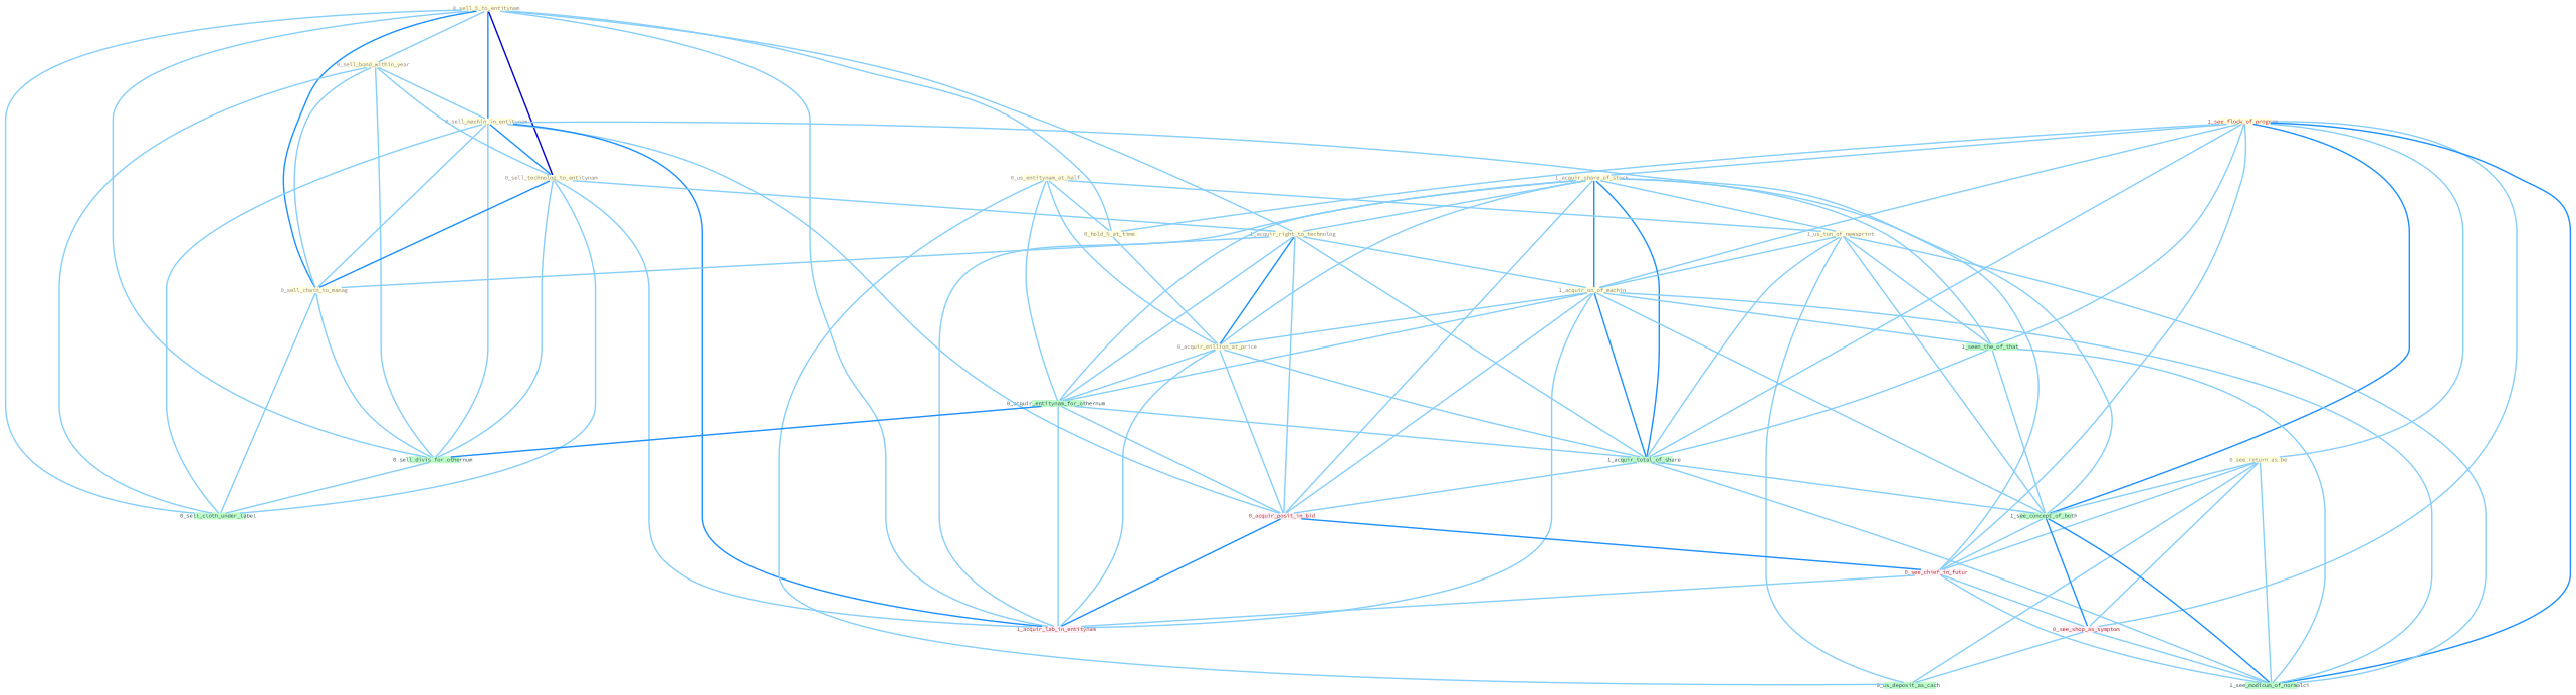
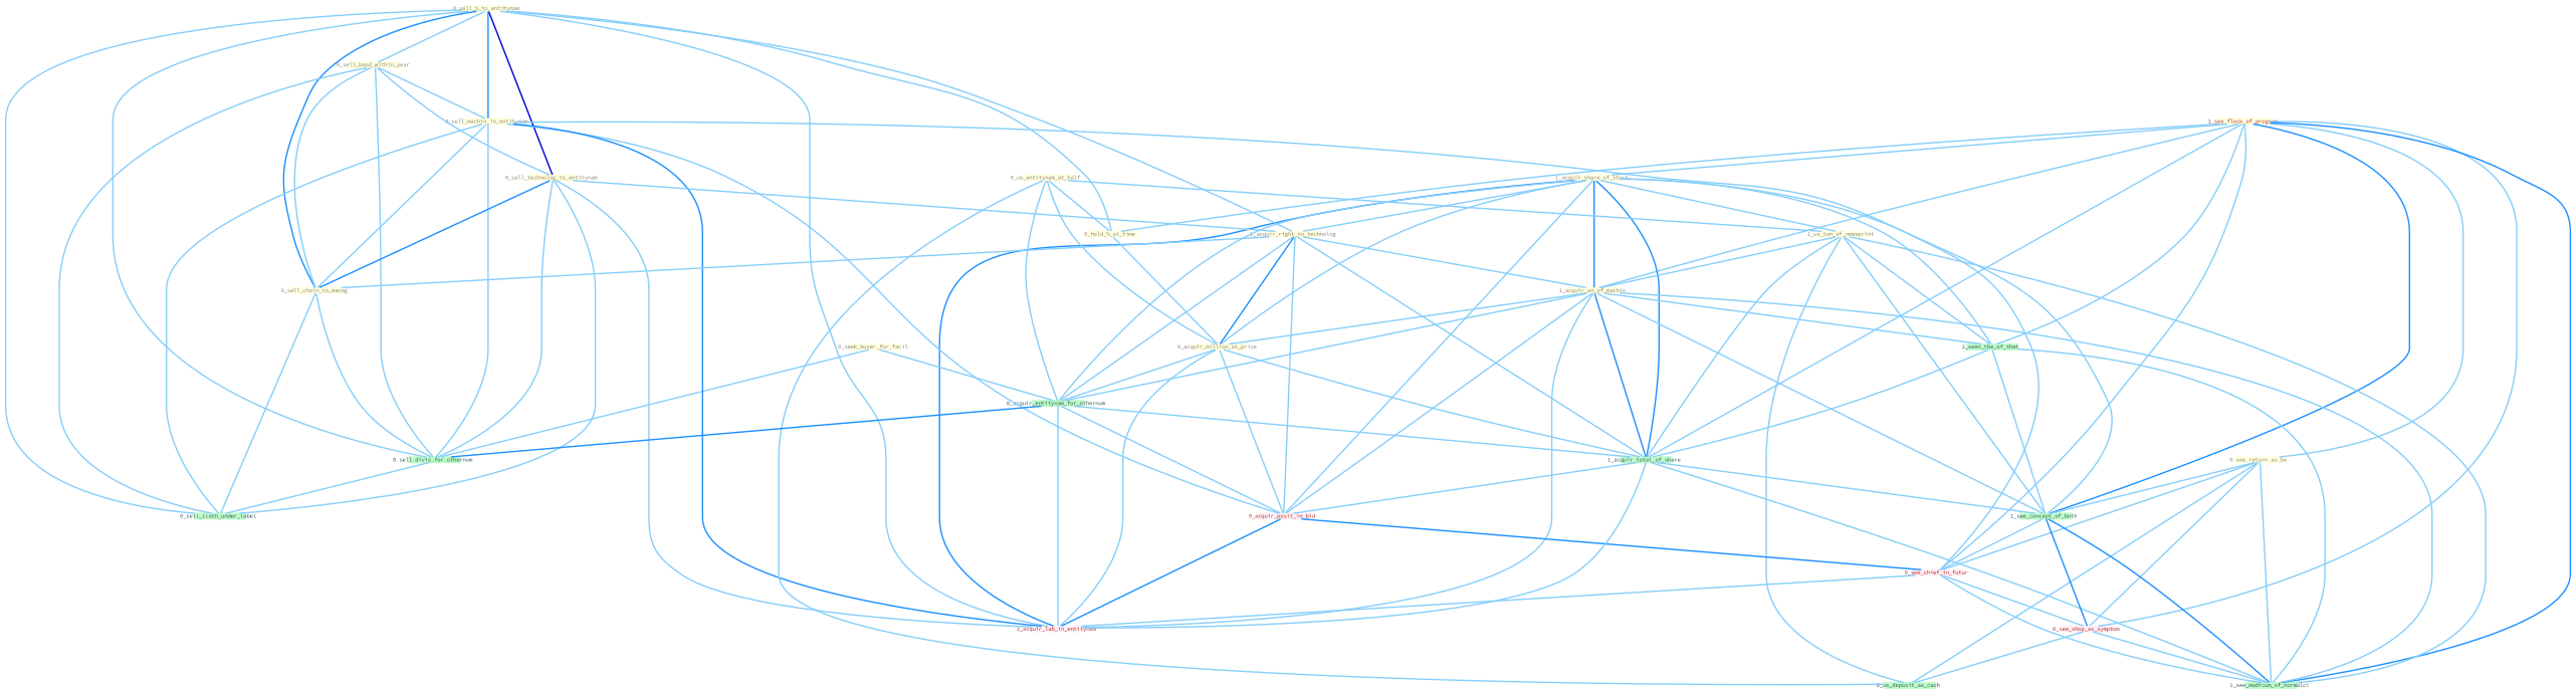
  graph {
    fontname="Source Code Pro"
    node [color="#ffffe0" fixedsize=true fontcolor="#8b7d6b" fontname="Source Code Pro" fontsize=4 shape=polygon style=filled]
    edge [color="#87cefa" fontname="Source Code Pro" w=1]
    "1_see_flock_of_program " [fontcolor="#b22222" height=.06 width=.5]
    "1_acquir_share_of_stock " [height=.06 width=.5]
    "0_sell_%_to_entitynam " [height=.06 width=.5]
    "0_sell_bond_within_year " [height=.06 width=.5]
+   "0_seek_buyer_for_facil " [height=.06 width=.5]
    "0_sell_machin_in_entitynam " [height=.06 width=.5]
    "0_sell_technolog_to_entitynam " [height=.06 width=.5]
    "0_see_return_as_be " [height=.06 width=.5]
    "0_us_entitynam_at_half " [height=.06 width=.5]
    "1_acquir_right_to_technolog " [height=.06 width=.5]
    "0_hold_%_at_time " [height=.06 width=.5]
    "0_sell_chain_to_manag " [height=.06 width=.5]
    "1_us_ton_of_newsprint " [height=.06 width=.5]
    "1_acquir_on_of_machin " [height=.06 width=.5]
    "0_acquir_million_at_price " [height=.06 width=.5]
    "0_acquir_posit_in_bid " [color="#fff0f5" fontcolor="#b22222" height=.06 width=.5]
    "0_see_chief_in_futur " [color="#fff0f5" fontcolor="#b22222" height=.06 width=.5]
    "0_see_shop_as_symptom " [color="#fff0f5" fontcolor="#b22222" height=.06 width=.5]
    "1_acquir_lab_in_entitynam " [color="#fff0f5" fontcolor="#b22222" height=.06 width=.5]
    "1_seen_the_of_that " [color="#BDFCC9" fontcolor="#2f4f4f" height=.06 width=.5]
    "1_acquir_total_of_share " [color="#BDFCC9" fontcolor="#2f4f4f" height=.06 width=.5]
    "1_see_concept_of_both " [color="#BDFCC9" fontcolor="#2f4f4f" height=.06 width=.5]
    "1_see_modicum_of_normalci " [color="#BDFCC9" fontcolor="#2f4f4f" height=.06 width=.5]
    "0_acquir_entitynam_for_othernum " [color="#BDFCC9" fontcolor="#2f4f4f" height=.06 width=.5]
    "0_sell_divis_for_othernum " [color="#BDFCC9" fontcolor="#2f4f4f" height=.06 width=.5]
    "0_sell_cloth_under_label " [color="#BDFCC9" fontcolor="#2f4f4f" height=.06 width=.5]
    "0_us_deposit_as_cach " [color="#BDFCC9" fontcolor="#2f4f4f" height=.06 width=.5]
    subgraph sub_1 {
      "1_see_flock_of_program "
      "1_acquir_share_of_stock "
      "0_sell_%_to_entitynam "
      "0_sell_bond_within_year "
+     "0_seek_buyer_for_facil "
      "0_sell_machin_in_entitynam "
      "0_sell_technolog_to_entitynam "
      "0_see_return_as_be "
      "0_us_entitynam_at_half "
      "1_acquir_right_to_technolog "
      "0_hold_%_at_time "
      "0_sell_chain_to_manag "
      "1_us_ton_of_newsprint "
      "1_acquir_on_of_machin "
      "0_acquir_million_at_price "
    }
    subgraph sub_2 {
      "0_acquir_posit_in_bid "
      "0_see_chief_in_futur "
      "0_see_shop_as_symptom "
      "1_acquir_lab_in_entitynam "
    }
    "1_see_flock_of_program " -- "1_acquir_share_of_stock "
    "1_see_flock_of_program " -- "0_see_return_as_be "
    "1_see_flock_of_program " -- "0_hold_%_at_time "
    "1_see_flock_of_program " -- "1_acquir_on_of_machin "
    "1_see_flock_of_program " -- "0_see_chief_in_futur "
    "1_see_flock_of_program " -- "0_see_shop_as_symptom "
    "1_see_flock_of_program " -- "1_seen_the_of_that "
    "1_see_flock_of_program " -- "1_acquir_total_of_share "
    "1_see_flock_of_program " -- "1_see_concept_of_both " [color="#1e90ff" w=2]
    "1_see_flock_of_program " -- "1_see_modicum_of_normalci " [color="#1e90ff" w=2]
    "1_acquir_share_of_stock " -- "1_acquir_right_to_technolog "
    "1_acquir_share_of_stock " -- "1_us_ton_of_newsprint "
    "1_acquir_share_of_stock " -- "1_acquir_on_of_machin " [color="#1e90ff" w=2]
    "1_acquir_share_of_stock " -- "0_acquir_million_at_price "
    "1_acquir_share_of_stock " -- "0_acquir_posit_in_bid "
-   "1_acquir_share_of_stock " -- "1_acquir_lab_in_entitynam "
+   "1_acquir_share_of_stock " -- "1_acquir_lab_in_entitynam " [color="#1e90ff"]
    "1_acquir_share_of_stock " -- "1_seen_the_of_that "
    "1_acquir_share_of_stock " -- "1_acquir_total_of_share " [color="#1e90ff" w=2]
    "1_acquir_share_of_stock " -- "1_see_concept_of_both "
    "1_acquir_share_of_stock " -- "0_acquir_entitynam_for_othernum "
    "0_sell_%_to_entitynam " -- "0_sell_bond_within_year "
    "0_sell_%_to_entitynam " -- "0_sell_machin_in_entitynam " [color="#1e90ff" w=2]
    "0_sell_%_to_entitynam " -- "0_sell_technolog_to_entitynam " [color="#0000cd" w=3]
    "0_sell_%_to_entitynam " -- "1_acquir_right_to_technolog "
    "0_sell_%_to_entitynam " -- "0_hold_%_at_time "
    "0_sell_%_to_entitynam " -- "0_sell_chain_to_manag " [color="#1e90ff" w=2]
    "0_sell_%_to_entitynam " -- "1_acquir_lab_in_entitynam "
    "0_sell_%_to_entitynam " -- "0_sell_divis_for_othernum "
    "0_sell_%_to_entitynam " -- "0_sell_cloth_under_label "
    "0_sell_bond_within_year " -- "0_sell_machin_in_entitynam "
    "0_sell_bond_within_year " -- "0_sell_technolog_to_entitynam "
    "0_sell_bond_within_year " -- "0_sell_chain_to_manag "
    "0_sell_bond_within_year " -- "0_sell_divis_for_othernum "
    "0_sell_bond_within_year " -- "0_sell_cloth_under_label "
-   "0_sell_machin_in_entitynam " -- "0_sell_technolog_to_entitynam " [color="#1e90ff" w=2]
+   "0_seek_buyer_for_facil " -- "0_acquir_entitynam_for_othernum "
+   "0_seek_buyer_for_facil " -- "0_sell_divis_for_othernum "
    "0_sell_machin_in_entitynam " -- "0_sell_chain_to_manag "
    "0_sell_machin_in_entitynam " -- "0_acquir_posit_in_bid "
    "0_sell_machin_in_entitynam " -- "0_see_chief_in_futur "
    "0_sell_machin_in_entitynam " -- "1_acquir_lab_in_entitynam " [color="#1e90ff" w=2]
    "0_sell_machin_in_entitynam " -- "0_sell_divis_for_othernum "
    "0_sell_machin_in_entitynam " -- "0_sell_cloth_under_label "
    "0_sell_technolog_to_entitynam " -- "1_acquir_right_to_technolog "
    "0_sell_technolog_to_entitynam " -- "0_sell_chain_to_manag " [color="#1e90ff" w=2]
    "0_sell_technolog_to_entitynam " -- "1_acquir_lab_in_entitynam "
    "0_sell_technolog_to_entitynam " -- "0_sell_divis_for_othernum "
    "0_sell_technolog_to_entitynam " -- "0_sell_cloth_under_label "
    "0_see_return_as_be " -- "0_see_chief_in_futur "
    "0_see_return_as_be " -- "0_see_shop_as_symptom " [w=2]
    "0_see_return_as_be " -- "1_see_concept_of_both "
    "0_see_return_as_be " -- "1_see_modicum_of_normalci "
    "0_see_return_as_be " -- "0_us_deposit_as_cach "
    "0_us_entitynam_at_half " -- "0_hold_%_at_time "
    "0_us_entitynam_at_half " -- "1_us_ton_of_newsprint "
    "0_us_entitynam_at_half " -- "0_acquir_million_at_price "
    "0_us_entitynam_at_half " -- "0_acquir_entitynam_for_othernum "
    "0_us_entitynam_at_half " -- "0_us_deposit_as_cach "
    "1_acquir_right_to_technolog " -- "0_sell_chain_to_manag "
    "1_acquir_right_to_technolog " -- "1_acquir_on_of_machin "
    "1_acquir_right_to_technolog " -- "0_acquir_million_at_price " [color="#1e90ff"]
    "1_acquir_right_to_technolog " -- "0_acquir_posit_in_bid "
    "1_acquir_right_to_technolog " -- "1_acquir_total_of_share "
    "1_acquir_right_to_technolog " -- "0_acquir_entitynam_for_othernum "
    "0_hold_%_at_time " -- "0_acquir_million_at_price "
    "0_sell_chain_to_manag " -- "0_sell_divis_for_othernum "
    "0_sell_chain_to_manag " -- "0_sell_cloth_under_label "
    "1_us_ton_of_newsprint " -- "1_acquir_on_of_machin "
    "1_us_ton_of_newsprint " -- "1_seen_the_of_that "
    "1_us_ton_of_newsprint " -- "1_acquir_total_of_share "
    "1_us_ton_of_newsprint " -- "1_see_concept_of_both "
    "1_us_ton_of_newsprint " -- "1_see_modicum_of_normalci "
    "1_us_ton_of_newsprint " -- "0_us_deposit_as_cach "
    "1_acquir_on_of_machin " -- "0_acquir_million_at_price "
    "1_acquir_on_of_machin " -- "0_acquir_posit_in_bid "
    "1_acquir_on_of_machin " -- "1_acquir_lab_in_entitynam "
    "1_acquir_on_of_machin " -- "1_seen_the_of_that "
    "1_acquir_on_of_machin " -- "1_acquir_total_of_share " [color="#1e90ff" w=2]
    "1_acquir_on_of_machin " -- "1_see_concept_of_both "
    "1_acquir_on_of_machin " -- "1_see_modicum_of_normalci "
    "1_acquir_on_of_machin " -- "0_acquir_entitynam_for_othernum "
    "0_acquir_million_at_price " -- "0_acquir_posit_in_bid "
    "0_acquir_million_at_price " -- "1_acquir_lab_in_entitynam "
    "0_acquir_million_at_price " -- "1_acquir_total_of_share "
    "0_acquir_million_at_price " -- "0_acquir_entitynam_for_othernum "
    "0_acquir_posit_in_bid " -- "0_see_chief_in_futur " [color="#1e90ff"]
    "0_acquir_posit_in_bid " -- "1_acquir_lab_in_entitynam " [color="#1e90ff" w=2]
    "0_see_chief_in_futur " -- "0_see_shop_as_symptom "
    "0_see_chief_in_futur " -- "1_acquir_lab_in_entitynam "
    "0_see_chief_in_futur " -- "1_see_modicum_of_normalci "
    "0_see_shop_as_symptom " -- "1_see_modicum_of_normalci "
    "0_see_shop_as_symptom " -- "0_us_deposit_as_cach "
    "1_seen_the_of_that " -- "1_acquir_total_of_share "
    "1_seen_the_of_that " -- "1_see_concept_of_both "
    "1_seen_the_of_that " -- "1_see_modicum_of_normalci "
    "1_acquir_total_of_share " -- "0_acquir_posit_in_bid "
+   "1_acquir_total_of_share " -- "1_acquir_lab_in_entitynam "
    "1_acquir_total_of_share " -- "1_see_concept_of_both "
    "1_acquir_total_of_share " -- "1_see_modicum_of_normalci "
    "1_see_concept_of_both " -- "0_see_chief_in_futur "
    "1_see_concept_of_both " -- "0_see_shop_as_symptom " [color="#1e90ff"]
    "1_see_concept_of_both " -- "1_see_modicum_of_normalci " [color="#1e90ff" w=2]
    "0_acquir_entitynam_for_othernum " -- "0_acquir_posit_in_bid "
    "0_acquir_entitynam_for_othernum " -- "1_acquir_lab_in_entitynam "
    "0_acquir_entitynam_for_othernum " -- "1_acquir_total_of_share "
    "0_acquir_entitynam_for_othernum " -- "0_sell_divis_for_othernum " [color="#1e90ff" w=2]
    "0_sell_divis_for_othernum " -- "0_sell_cloth_under_label "
  }
